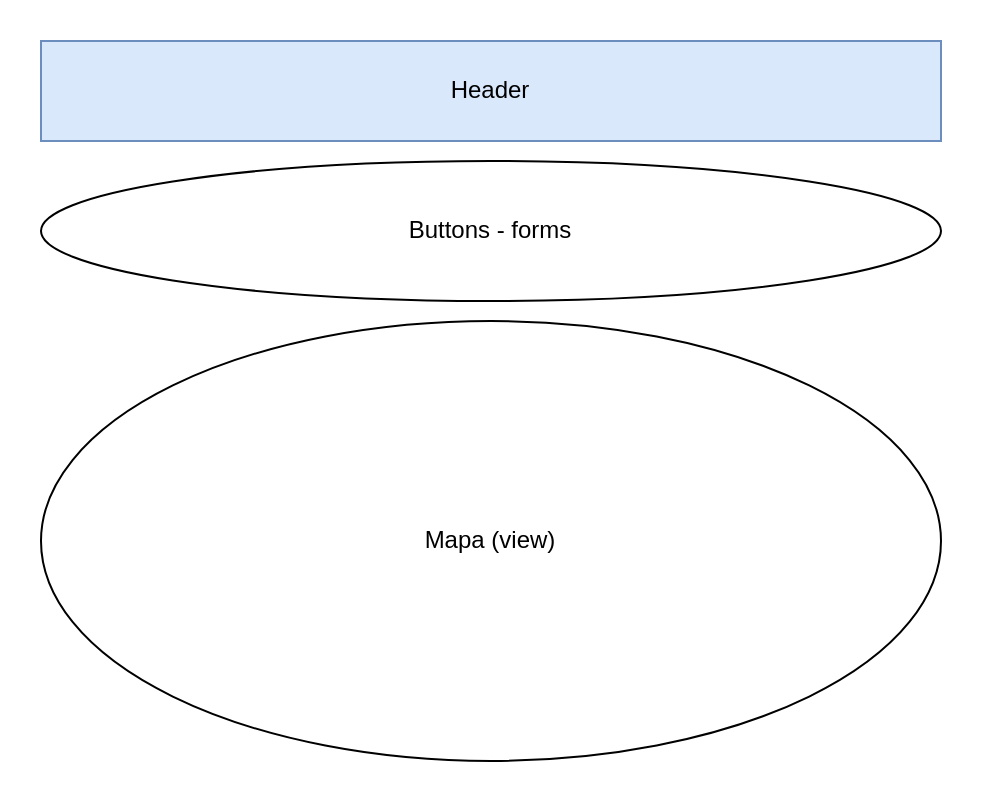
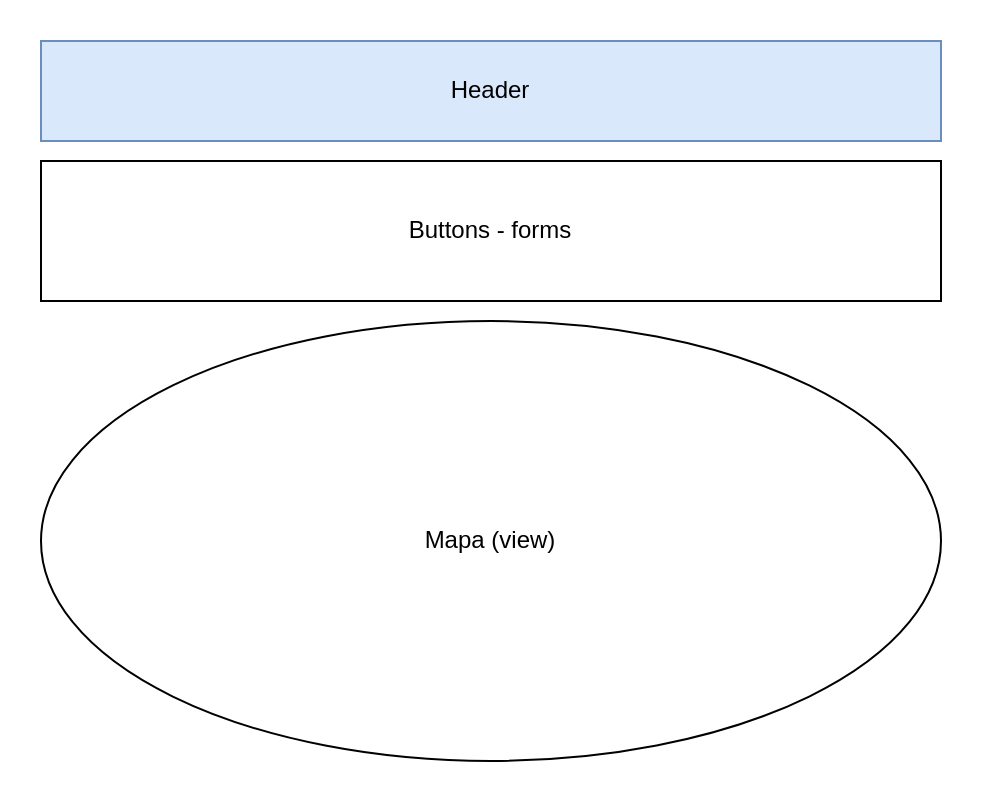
  <mxCell id="0" />
  <mxCell id="1" parent="0" />
  <mxCell id="2" value="Mapa (view)" style="ellipse;whiteSpace=wrap;html=1;" vertex="1" parent="1"><mxGeometry x="20" y="160" width="450" height="220" as="geometry" /></mxCell>
- <mxCell id="3" value="Buttons - forms" style="ellipse;whiteSpace=wrap;html=1;" vertex="1" parent="1"><mxGeometry x="20" y="80" width="450" height="70" as="geometry" /></mxCell>
+ <mxCell id="3" value="Buttons - forms" style="rounded=0;whiteSpace=wrap;html=1;" vertex="1" parent="1"><mxGeometry x="20" y="80" width="450" height="70" as="geometry" /></mxCell>
  <mxCell id="4" value="Header" style="rounded=0;whiteSpace=wrap;html=1;fillColor=#dae8fc;strokeColor=#6c8ebf;" vertex="1" parent="1"><mxGeometry x="20" y="20" width="450" height="50" as="geometry" /></mxCell>
